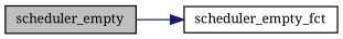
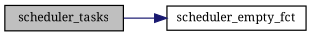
  digraph {
    rankdir=LR
    fontname="Noto Serif"
    node [color=black fontname="Noto Serif" fontsize=10 shape=record style=filled]
-   n1 [fillcolor=grey75 fontcolor=black height=0.2 label=scheduler_empty width=0.4]
+   n1 [fillcolor=grey75 fontcolor=black height=0.2 label=scheduler_tasks width=0.4]
    n2 [fillcolor=white height=0.2 label=scheduler_empty_fct width=0.4]
    n1 -> n2 [color=midnightblue fontname="Noto Serif" fontsize=10 labelfontname="FreeSans.ttf" labelfontsize=10 style=solid]
  }
